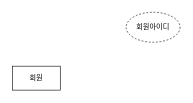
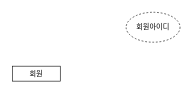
  <mxCell id="0" />
  <mxCell id="1" parent="0" />
- <mxCell id="2" value="회원" style="rounded=0;whiteSpace=wrap;html=1;hachureGap=4;" vertex="1" parent="1"><mxGeometry x="20" y="110" width="80" height="40" as="geometry" /></mxCell>
+ <mxCell id="2" value="회원" style="rounded=0;whiteSpace=wrap;html=1;hachureGap=4;" vertex="1" parent="1"><mxGeometry x="20" y="110" width="80" height="25" as="geometry" /></mxCell>
  <mxCell id="3" value="회원아이디" style="ellipse;whiteSpace=wrap;html=1;hachureGap=4;dashed=1;" vertex="1" parent="1"><mxGeometry x="210" y="20" width="90" height="50" as="geometry" /></mxCell>
